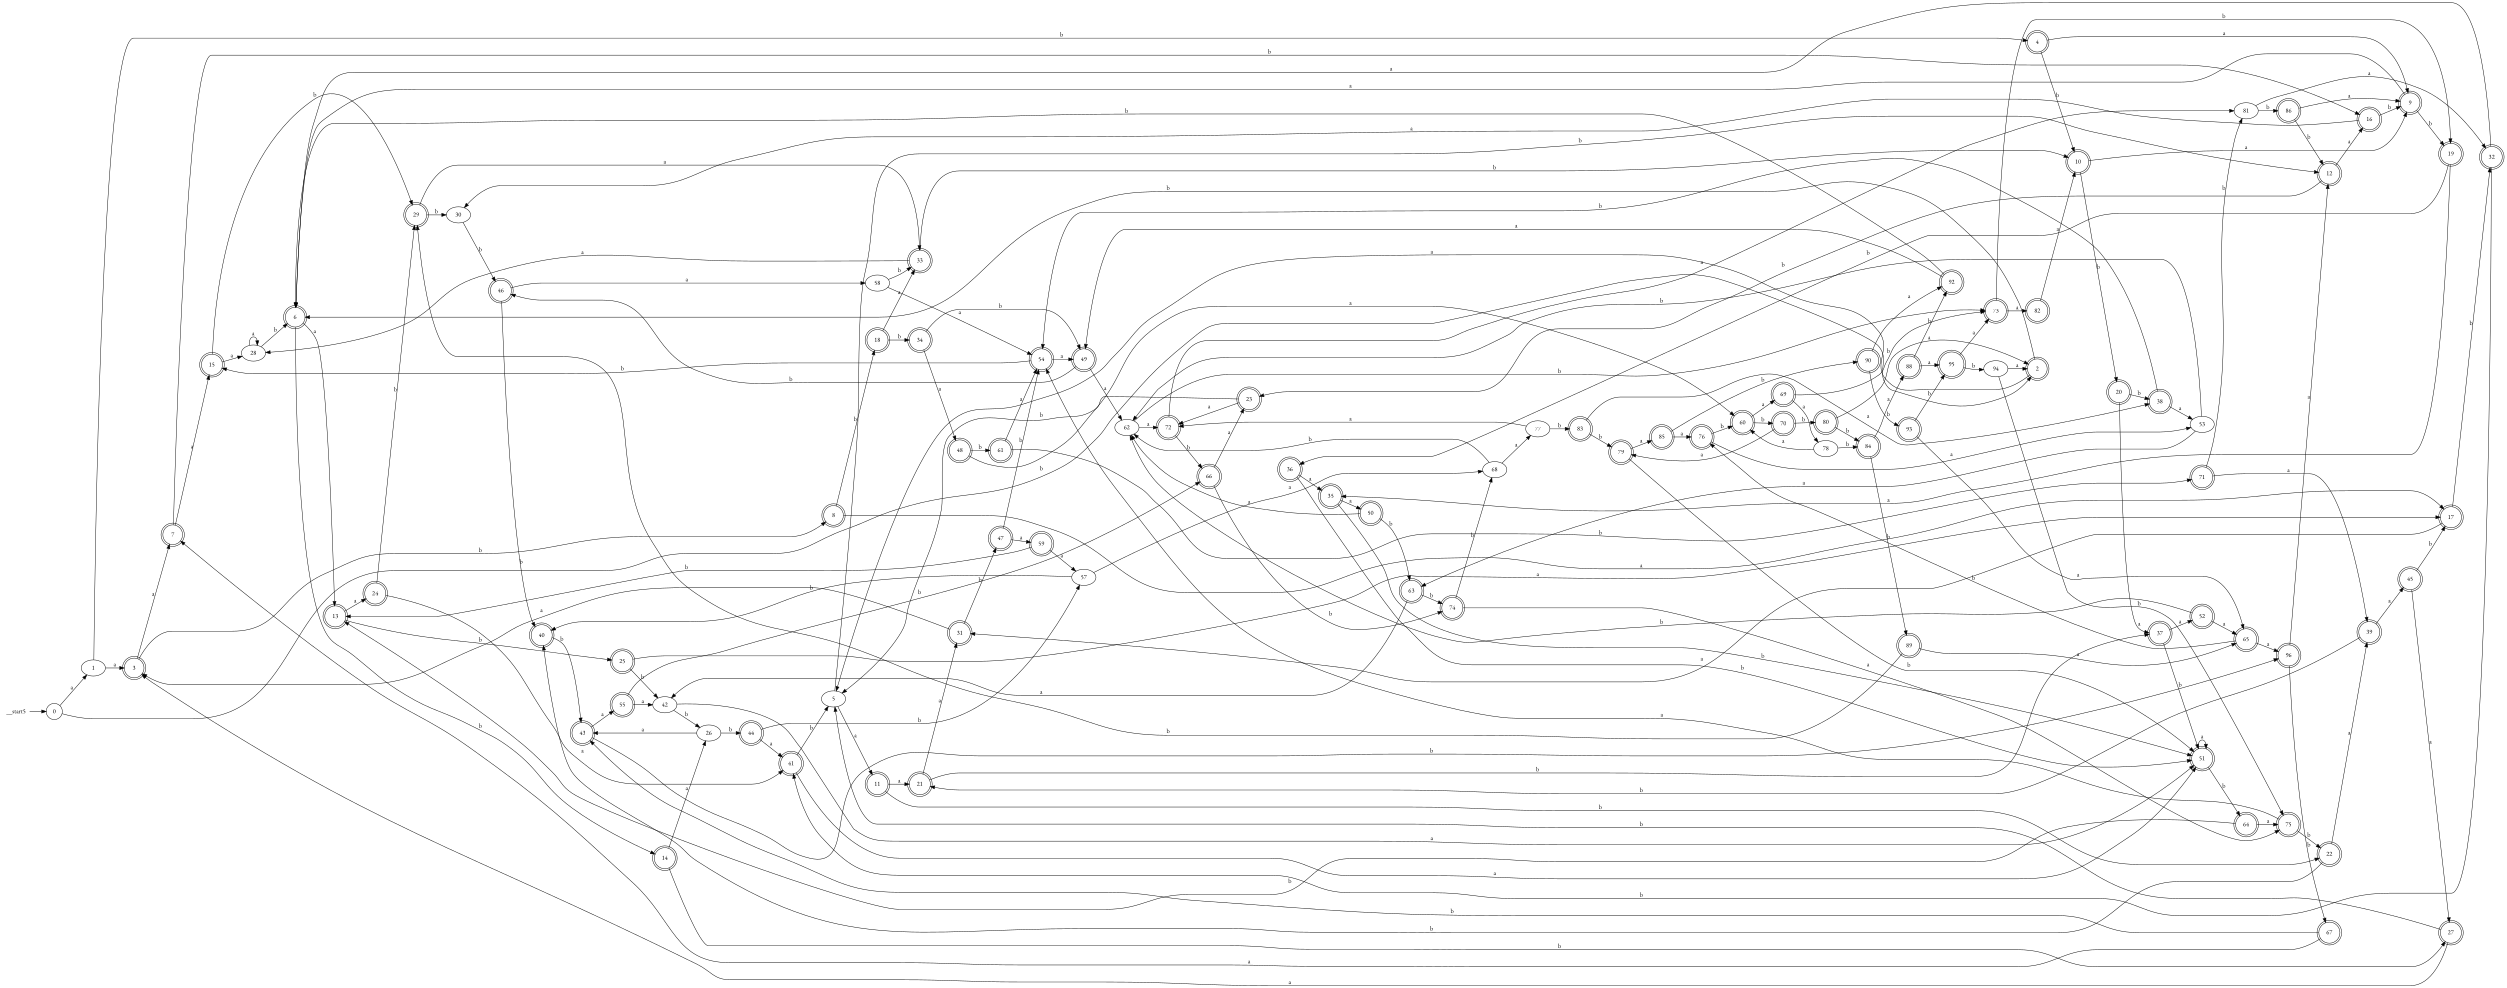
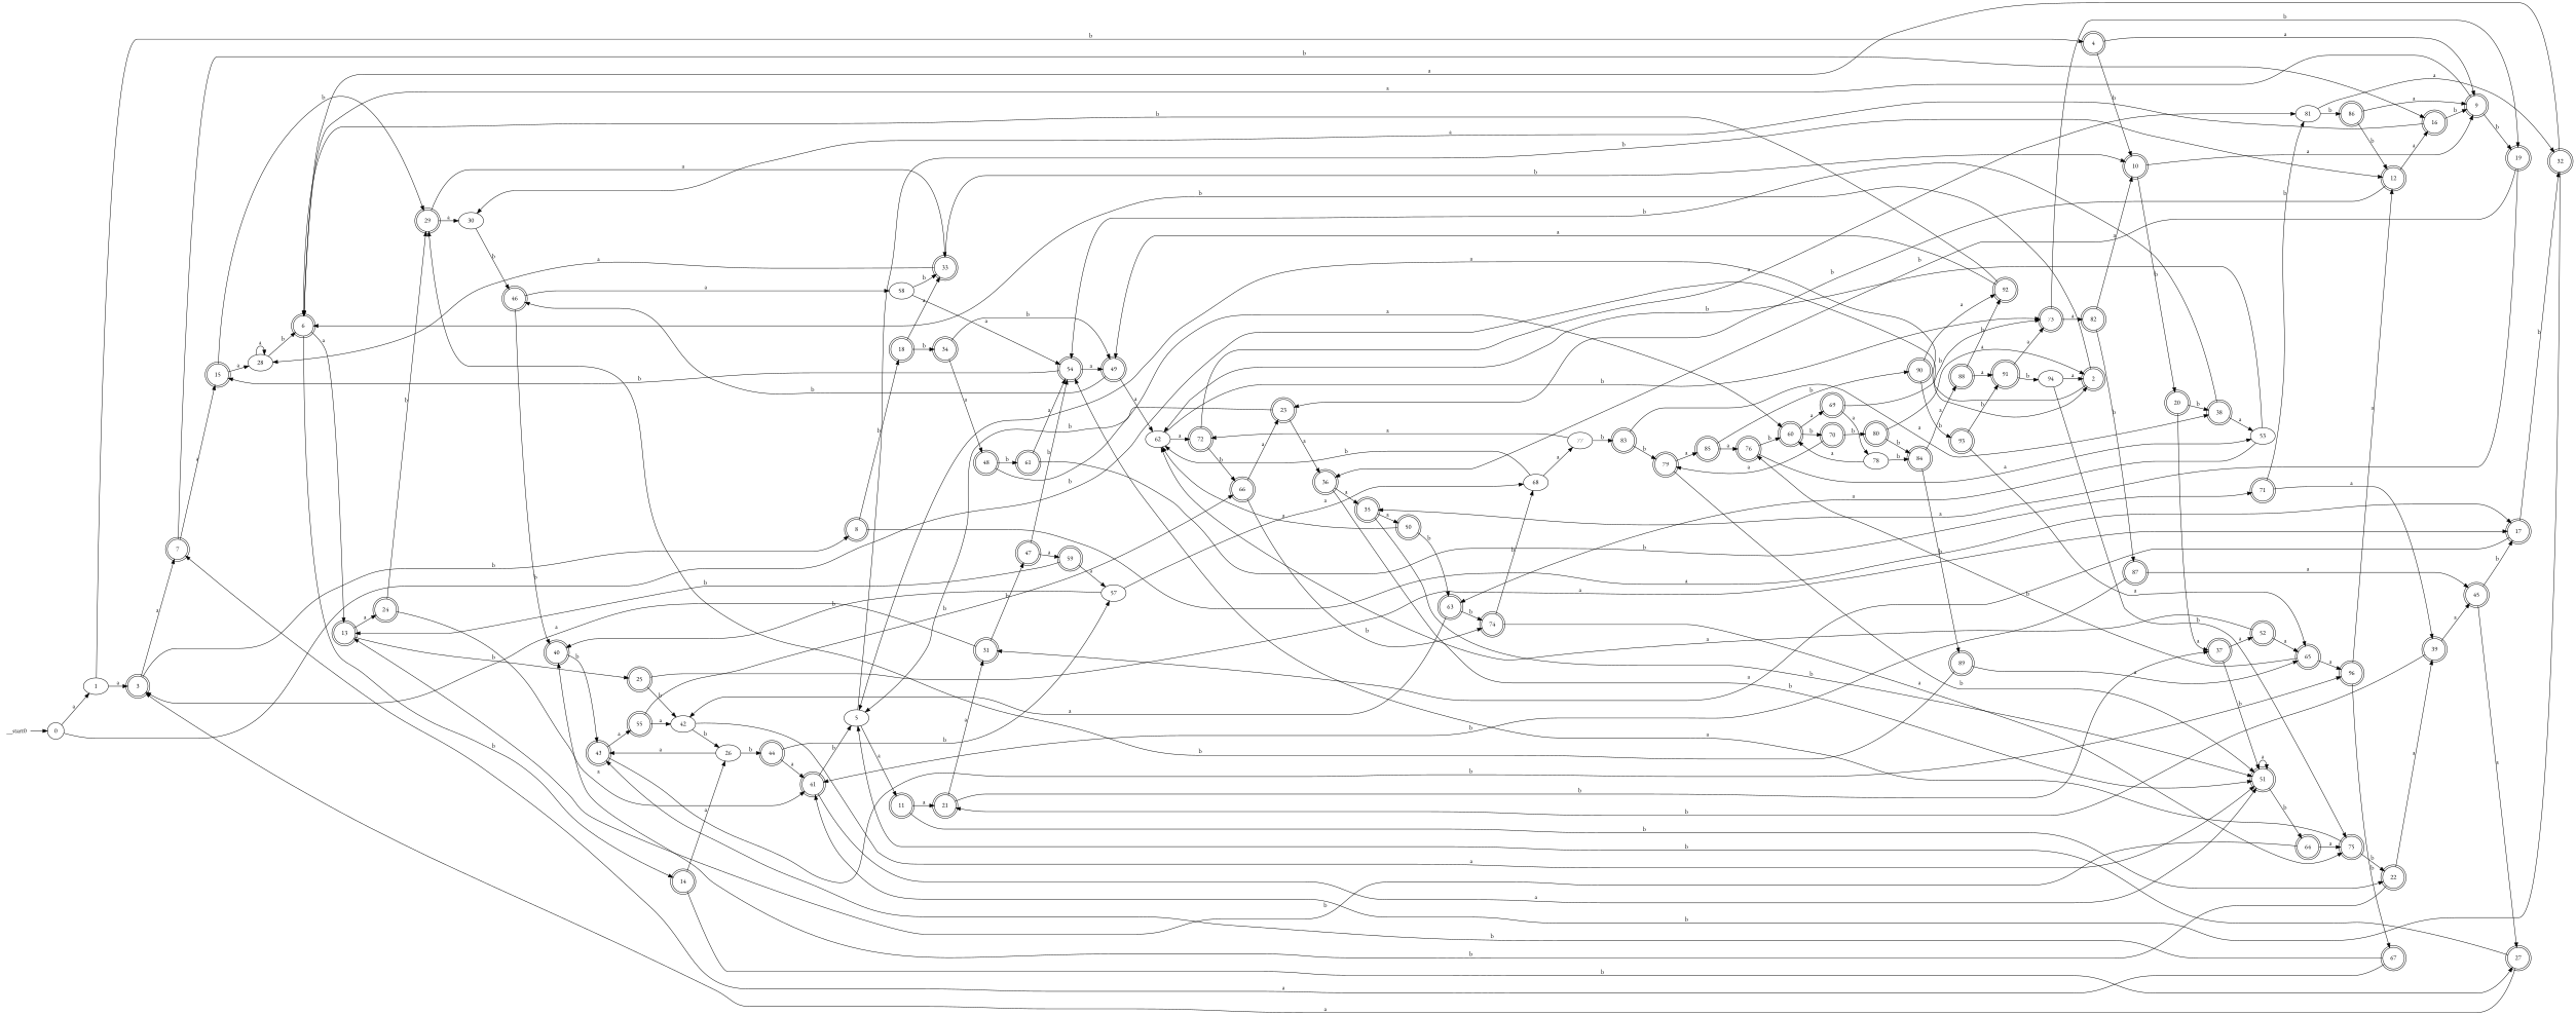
  digraph {
    fontname="EB Garamond"
    rankdir=LR
    node [fontname="EB Garamond" shape=doublecircle]
    edge [fontname="EB Garamond"]
-   __start0 [shape=none label=__start5]
+   __start0 [shape=none]
    0 [shape=circle]
    1 [shape=""]
    2
    3
    4
    5 [shape=""]
    6
    7
    8
    9
    10
    11
    12
    13
    14
    15
    16
    17
    18
    19
    20
    21
    22
    23
    24
    25
    26 [shape=""]
    27
    28 [shape=""]
    29
    30 [shape=""]
    31
    32
    33
    34
    35
    36
    37
    38
    39
    40
    41
    42 [shape=""]
    43
    44
    46
    47
    48
    49
    50
    51
    52
    53 [shape=""]
    54
    45
    55
    n58 [label=96]
    57 [shape=""]
    58 [shape=""]
    59
    60
    61
    62 [shape=""]
    63
    64
    65
    66
    67
    68 [shape=""]
    69
    70
    71
    72
    73
    74
    75
    76
    77 [shape=""]
    78 [shape=""]
    79
    80
    81 [shape=""]
    82
    83
    84
    85
    86
+   87
    88
    89
    90
-   91 [label=95]
+   91
    92
    93
    94 [shape=""]
    __start0 -> 0
    0 -> 1 [label=a]
    0 -> 2 [label=b]
    1 -> 3 [label=a]
    1 -> 4 [label=b]
    2 -> 5 [label=a]
    2 -> 6 [label=b]
    3 -> 7 [label=a]
    3 -> 8 [label=b]
    4 -> 9 [label=a]
    4 -> 10 [label=b]
    5 -> 11 [label=a]
    5 -> 12 [label=b]
    6 -> 13 [label=a]
    6 -> 14 [label=b]
    7 -> 15 [label=a]
    7 -> 16 [label=b]
    8 -> 17 [label=a]
    8 -> 18 [label=b]
    9 -> 6 [label=a]
    9 -> 19 [label=b]
    10 -> 9 [label=a]
    10 -> 20 [label=b]
    11 -> 21 [label=a]
    11 -> 22 [label=b]
    12 -> 16 [label=a]
    12 -> 23 [label=b]
    13 -> 24 [label=a]
    13 -> 25 [label=b]
    14 -> 26 [label=a]
    14 -> 27 [label=b]
    15 -> 28 [label=a]
    15 -> 29 [label=b]
    16 -> 9 [label=b]
    16 -> 30 [label=a]
    17 -> 31 [label=a]
    17 -> 32 [label=b]
    18 -> 33 [label=a]
    18 -> 34 [label=b]
    19 -> 35 [label=a]
    19 -> 36 [label=b]
    20 -> 37 [label=a]
    20 -> 38 [label=b]
    21 -> 31 [label=a]
    21 -> 37 [label=b]
    22 -> 39 [label=a]
    22 -> 40 [label=b]
    23 -> 5 [label=b]
-   23 -> 72 [label=a]
+   23 -> 36 [label=a]
    24 -> 29 [label=b]
    24 -> 41 [label=a]
    25 -> 17 [label=a]
    25 -> 42 [label=b]
    26 -> 43 [label=a]
    26 -> 44 [label=b]
    27 -> 3 [label=a]
    27 -> 5 [label=b]
    28 -> 6 [label=b]
    28 -> 28 [label=a]
-   29 -> 30 [label=b]
+   29 -> 30 [label=a]
    29 -> 33 [label=a]
    30 -> 46 [label=b]
    31 -> 3 [label=a]
    31 -> 47 [label=b]
    32 -> 6 [label=a]
    32 -> 41 [label=b]
    33 -> 10 [label=b]
    33 -> 28 [label=a]
    34 -> 48 [label=a]
    34 -> 49 [label=b]
    35 -> 50 [label=a]
    35 -> 51 [label=b]
    36 -> 35 [label=a]
    36 -> 51 [label=b]
    37 -> 51 [label=b]
    37 -> 52 [label=a]
    38 -> 53 [label=a]
    38 -> 54 [label=b]
    39 -> 21 [label=b]
    39 -> 45 [label=a]
    40 -> 43 [label=b]
    41 -> 5 [label=b]
    41 -> 51 [label=a]
    42 -> 26 [label=b]
    42 -> 51 [label=a]
    43 -> 55 [label=a]
    43 -> n58 [label=b]
    44 -> 41 [label=a]
    44 -> 57 [label=b]
    46 -> 40 [label=b]
    46 -> 58 [label=a]
    47 -> 54 [label=b]
    47 -> 59 [label=a]
    48 -> 60 [label=a]
    48 -> 61 [label=b]
    49 -> 46 [label=b]
    49 -> 62 [label=a]
    50 -> 62 [label=a]
    50 -> 63 [label=b]
    51 -> 51 [label=a]
    51 -> 64 [label=b]
-   52 -> 62 [label=b]
+   52 -> 62 [label=a]
    52 -> 65 [label=a]
    53 -> 62 [label=b]
    53 -> 63 [label=a]
    54 -> 15 [label=b]
    54 -> 49 [label=a]
    45 -> 17 [label=b]
    45 -> 27 [label=a]
    55 -> 42 [label=a]
    55 -> 66 [label=b]
    n58 -> 12 [label=a]
    n58 -> 67 [label=b]
    57 -> 40 [label=b]
    57 -> 68 [label=a]
    58 -> 33 [label=b]
    58 -> 54 [label=a]
    59 -> 13 [label=b]
    59 -> 57 [label=a]
    60 -> 69 [label=a]
    60 -> 70 [label=b]
    61 -> 54 [label=a]
    61 -> 71 [label=b]
    62 -> 72 [label=a]
    62 -> 73 [label=b]
    63 -> 42 [label=a]
    63 -> 74 [label=b]
    64 -> 13 [label=b]
    64 -> 75 [label=a]
    65 -> n58 [label=a]
    65 -> 76 [label=b]
    66 -> 23 [label=a]
    66 -> 74 [label=b]
    67 -> 7 [label=a]
    67 -> 43 [label=b]
    68 -> 62 [label=b]
    68 -> 77 [label=a]
    69 -> 73 [label=b]
    69 -> 78 [label=a]
    70 -> 79 [label=a]
    70 -> 80 [label=b]
    71 -> 39 [label=a]
    71 -> 81 [label=b]
    72 -> 66 [label=b]
    72 -> 81 [label=a]
    73 -> 19 [label=b]
    73 -> 82 [label=a]
    74 -> 68 [label=b]
    74 -> 75 [label=a]
    75 -> 22 [label=b]
    75 -> 54 [label=a]
    76 -> 53 [label=a]
    76 -> 60 [label=b]
    77 -> 72 [label=a]
    77 -> 83 [label=b]
    78 -> 60 [label=a]
    78 -> 84 [label=b]
    79 -> 51 [label=b]
    79 -> 85 [label=a]
    80 -> 2 [label=a]
    80 -> 84 [label=b]
    81 -> 32 [label=a]
    81 -> 86 [label=b]
    82 -> 10 [label=a]
+   82 -> 87 [label=b]
    83 -> 38 [label=a]
    83 -> 79 [label=b]
    84 -> 88 [label=a]
    84 -> 89 [label=b]
    85 -> 76 [label=a]
    85 -> 90 [label=b]
    86 -> 9 [label=a]
    86 -> 12 [label=b]
+   87 -> 41 [label=b]
+   87 -> 45 [label=a]
    88 -> 91 [label=a]
    88 -> 92 [label=b]
    89 -> 29 [label=b]
    89 -> 65 [label=a]
    90 -> 92 [label=a]
    90 -> 93 [label=b]
    91 -> 73 [label=a]
    91 -> 94 [label=b]
    92 -> 6 [label=b]
    92 -> 49 [label=a]
    93 -> 65 [label=a]
    93 -> 91 [label=b]
    94 -> 2 [label=a]
    94 -> 75 [label=b]
  }
